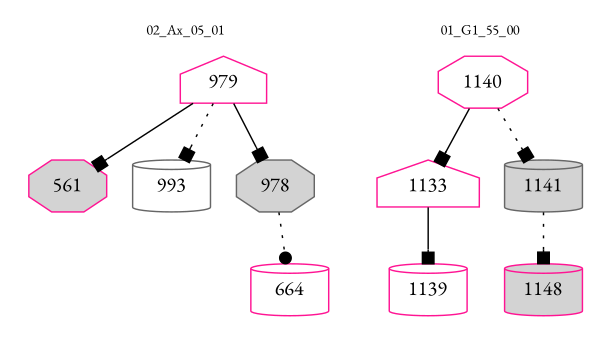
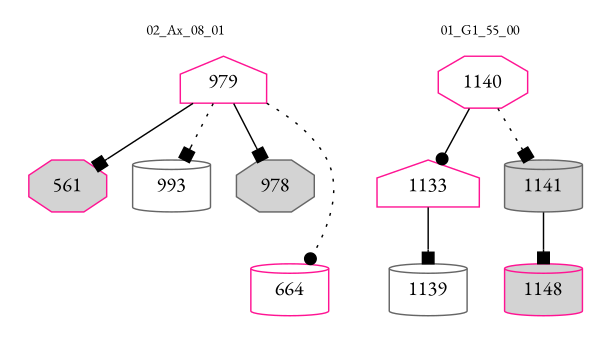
  digraph {
    fontname="EB Garamond"
    node [color=deeppink fillcolor=white fontname="EB Garamond" shape=cylinder style=filled]
    edge [arrowhead=box color=black fontname="EB Garamond" style=solid]
    n1 [label=979 shape=house]
    n2 [fillcolor=lightgrey label=561 shape=octagon]
    n3 [color=gray40 label=993]
    n4 [color=gray40 fillcolor=lightgrey label=978 shape=octagon]
    n5 [label=664]
    n6 [label=1140 shape=octagon]
    n7 [label=1133 shape=house]
    n8 [color=gray40 fillcolor=lightgrey label=1141]
-   n9 [label=1139]
+   n9 [color=gray40 label=1139]
    n10 [fillcolor=lightgrey label=1148]
    subgraph cluster_1 {
      color=white
      fontsize=10
-     label="02_Ax_05_01"
+     label="02_Ax_08_01"
      n1
      n2
      n3
      n4
      n5
    }
    subgraph cluster_2 {
      color=white
      fontsize=10
      label="01_G1_55_00"
      n6
      n7
      n8
      n9
      n10
    }
    n1 -> n2
    n1 -> n3 [style=dotted]
    n1 -> n4
-   n4 -> n5 [arrowhead=dot style=dotted]
-   n6 -> n7
+   n1 -> n5 [arrowhead=dot style=dotted]
+   n6 -> n7 [arrowhead=dot]
    n6 -> n8 [style=dotted]
    n7 -> n9
-   n8 -> n10 [style=dotted]
+   n8 -> n10
  }
